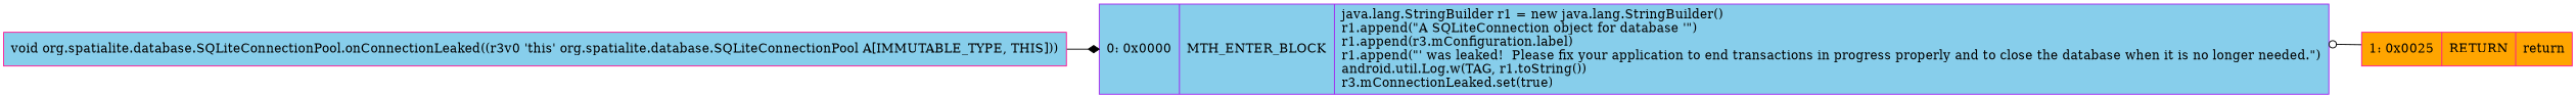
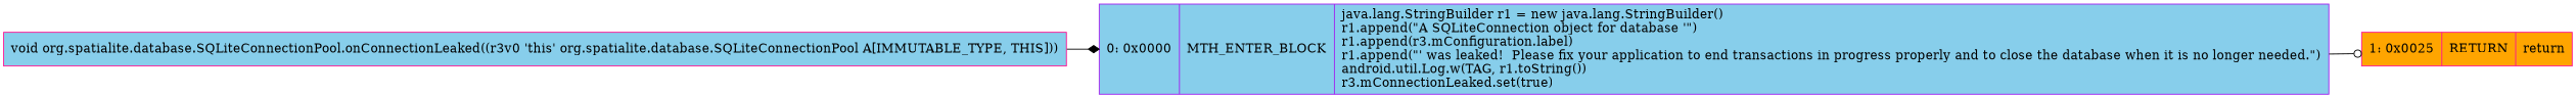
  digraph {
    rankdir=LR
    node [shape=record style=filled fillcolor=skyblue color=deeppink]
    n1 [label="{0\:\ 0x0000|MTH_ENTER_BLOCK\l|java.lang.StringBuilder r1 = new java.lang.StringBuilder()\lr1.append(\"A SQLiteConnection object for database '\")\lr1.append(r3.mConfiguration.label)\lr1.append(\"' was leaked!  Please fix your application to end transactions in progress properly and to close the database when it is no longer needed.\")\landroid.util.Log.w(TAG, r1.toString())\lr3.mConnectionLeaked.set(true)\l}" color=purple]
    n2 [label="{1\:\ 0x0025|RETURN\l|return\l}" fillcolor=orange]
    n3 [label="{void org.spatialite.database.SQLiteConnectionPool.onConnectionLeaked((r3v0 'this' org.spatialite.database.SQLiteConnectionPool A[IMMUTABLE_TYPE, THIS])) }"]
-   n2 -> n1 [arrowhead=odot]
+   n1 -> n2 [arrowhead=odot]
    n3 -> n1 [arrowhead=diamond]
  }
